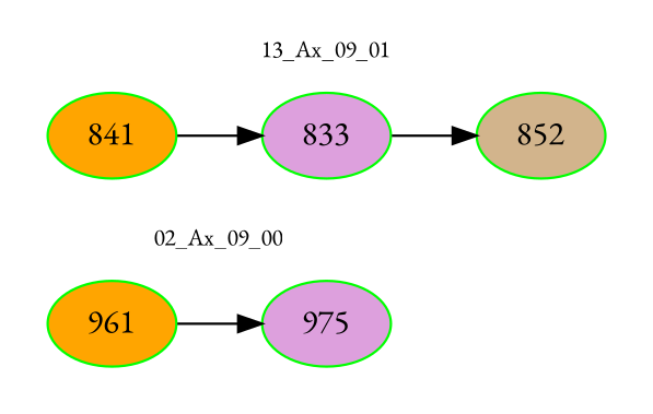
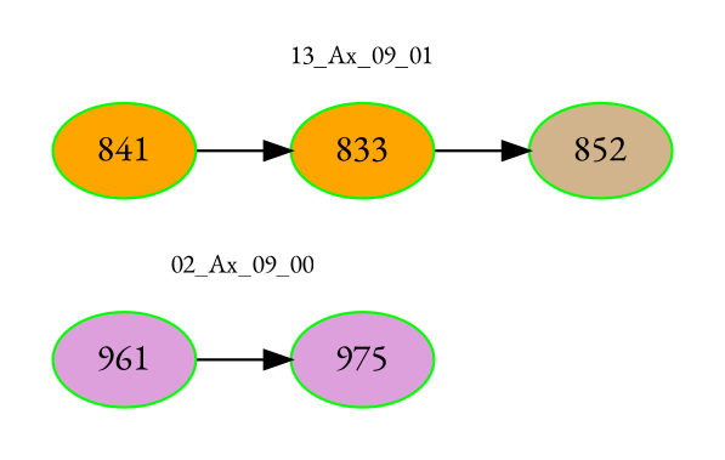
  digraph {
    fontname="EB Garamond"
    rankdir=LR
    node [color=green fillcolor=orange fontname="EB Garamond" style=filled]
    edge [color=black fontname="EB Garamond"]
-   n1 [label=961]
+   n1 [fillcolor=plum label=961]
    n2 [fillcolor=plum label=975]
    n3 [label=841]
-   n4 [fillcolor=plum label=833]
+   n4 [label=833]
    n5 [fillcolor=tan label=852]
    subgraph cluster_1 {
      color=white
      fontsize=10
      label="02_Ax_09_00"
      n1
      n2
    }
    subgraph cluster_2 {
      color=white
      fontsize=10
      label="13_Ax_09_01"
      n3
      n4
      n5
    }
    n1 -> n2
    n3 -> n4
    n4 -> n5
  }
